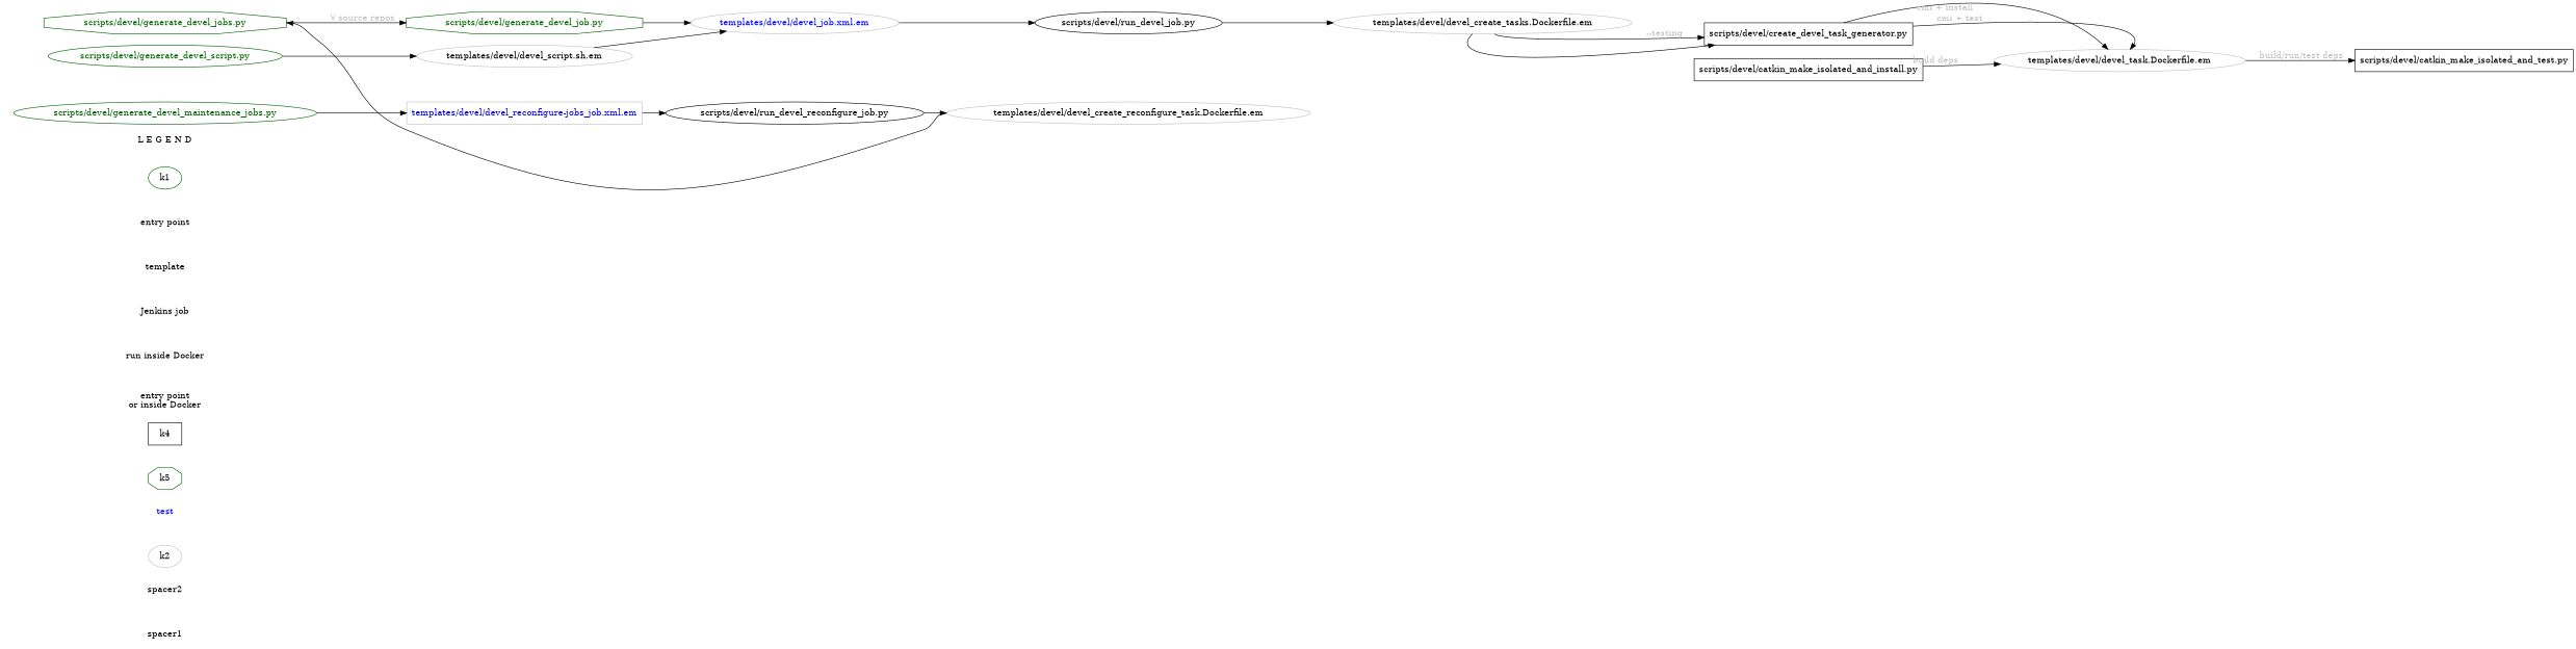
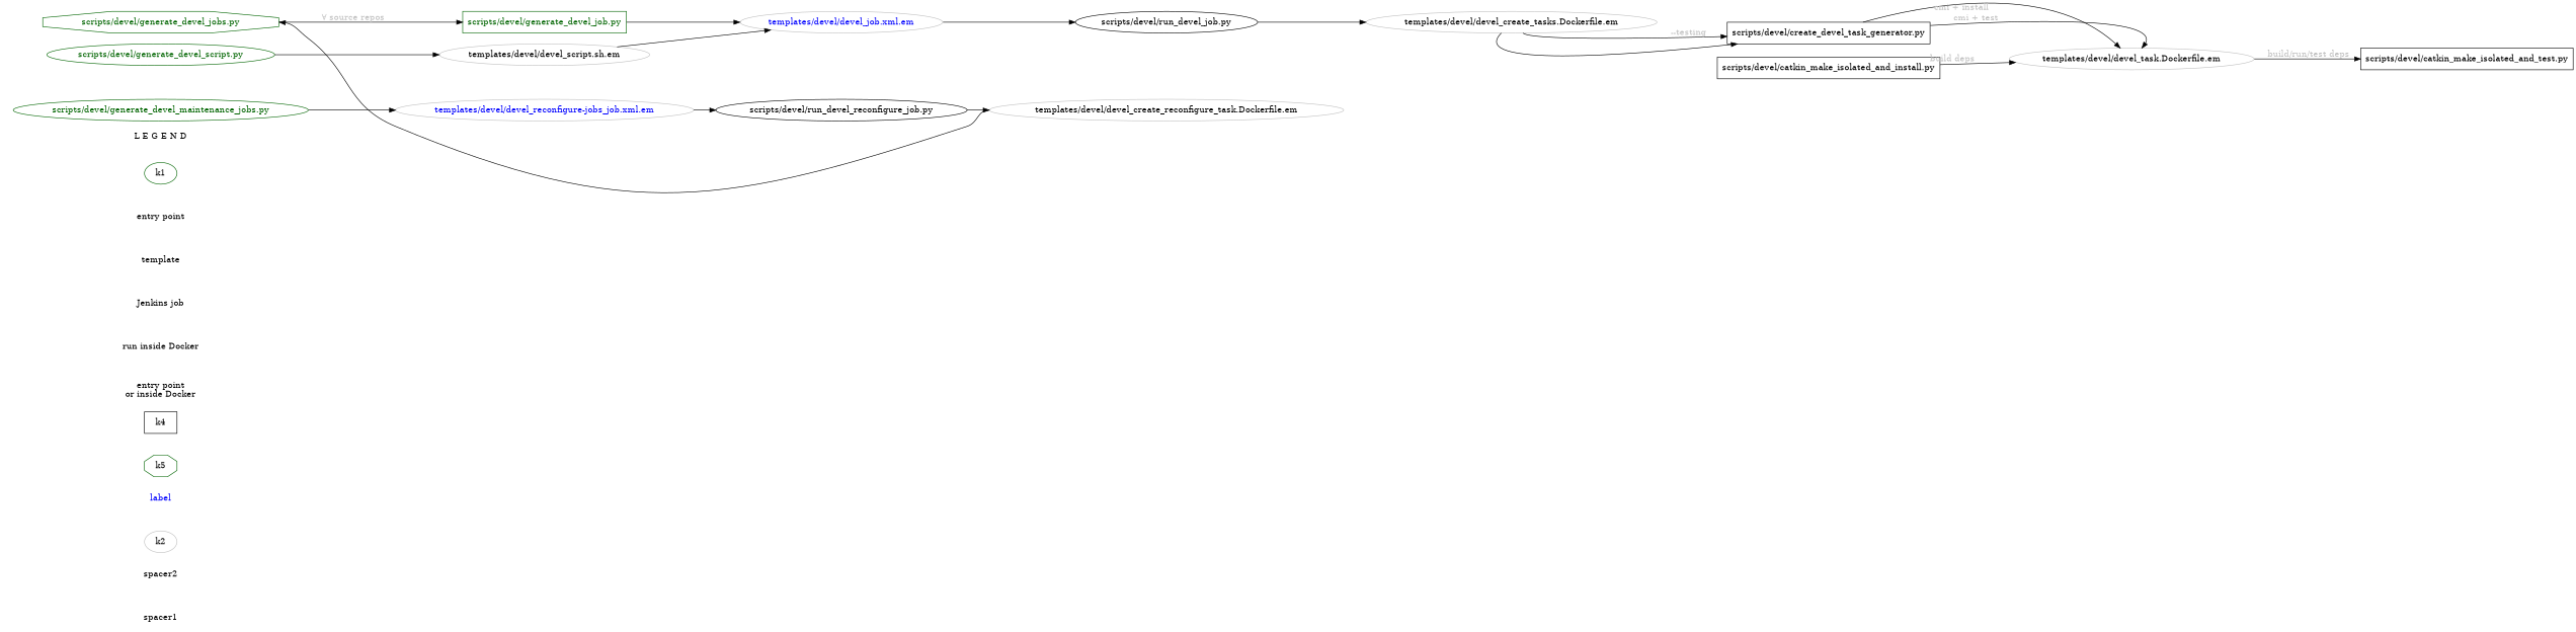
  digraph {
    rankdir=LR
    edge [constraint=false style=invis]
    n1 [height=0 label="L E G E N D" margin=0 shape=none]
    k1 [color=darkgreen margin=0 shape=ellipse]
    n3 [label="entry point" margin=0 shape=none]
    spacer1 [margin=0 shape=none]
    spacer2 [margin=0 shape=none]
    k2 [color=gray margin=0 shape=ellipse]
    n7 [label=template margin=0 shape=none]
-   n8 [fontcolor=blue label=test margin=0 shape=none]
+   n8 [fontcolor=blue label=label margin=0 shape=none]
    n9 [label="Jenkins job" margin=0 shape=none]
    k4 [margin=0 shape=box]
    n11 [label="run inside Docker" margin=0 shape=none]
    k5 [color=darkgreen margin=0 shape=octagon]
    n13 [label="entry point\nor inside Docker" margin=0 shape=none]
    n14 [label="scripts/devel/catkin_make_isolated_and_install.py" shape=box]
    n15 [color=gray label="templates/devel/devel_task.Dockerfile.em"]
    n16 [label="scripts/devel/catkin_make_isolated_and_test.py" shape=box]
    n17 [label="scripts/devel/create_devel_task_generator.py" shape=box]
-   n18 [color=darkgreen fontcolor=darkgreen label="scripts/devel/generate_devel_job.py" shape=octagon]
+   n18 [color=darkgreen fontcolor=darkgreen label="scripts/devel/generate_devel_job.py" shape=box]
    n19 [color=gray fontcolor=blue label="templates/devel/devel_job.xml.em"]
    n20 [label="scripts/devel/run_devel_job.py"]
    n21 [color=darkgreen fontcolor=darkgreen label="scripts/devel/generate_devel_jobs.py" shape=octagon]
    n22 [color=darkgreen fontcolor=darkgreen label="scripts/devel/generate_devel_maintenance_jobs.py"]
-   n23 [color=gray fontcolor=blue label="templates/devel/devel_reconfigure-jobs_job.xml.em" shape=box]
+   n23 [color=gray fontcolor=blue label="templates/devel/devel_reconfigure-jobs_job.xml.em"]
    n24 [label="scripts/devel/run_devel_reconfigure_job.py"]
    n25 [color=darkgreen fontcolor=darkgreen label="scripts/devel/generate_devel_script.py"]
    n26 [color=gray label="templates/devel/devel_script.sh.em"]
    n27 [color=gray label="templates/devel/devel_create_tasks.Dockerfile.em"]
    n28 [color=gray label="templates/devel/devel_create_reconfigure_task.Dockerfile.em"]
    subgraph sub_1 {
      label=Legend
      n1
      k1
      n3
      spacer1
      spacer2
      k2
      n7
      n8
      n9
      k4
      n11
      k5
      n13
    }
    n1 -> k1
    n1 -> n3
    k1 -> n3
    k1 -> k2
    n3 -> n7
    spacer1 -> spacer2
    spacer2 -> n1
    k2 -> n7
    k2 -> n8
    n7 -> n9
    n8 -> n9
    n8 -> k4
    n9 -> n11
    k4 -> n11
    k4 -> k5
    n11 -> n13
    n14 -> n15 [fontcolor=gray xlabel="build deps " constraint="" style=""]
    n15 -> n16 [fontcolor=gray label=" build/run/test deps" constraint="" style=""]
    n17 -> n15 [fontcolor=gray headport=nw xlabel="cmi + install " constraint="" style=""]
    n17 -> n15 [fontcolor=gray headport=ne label=" cmi + test" constraint="" style=""]
    n18 -> n19 [weight=2 constraint="" style=""]
    n19 -> n20 [weight=2 constraint="" style=""]
    n20 -> n27 [constraint="" style=""]
    n21 -> n18 [fontcolor=gray label=" &forall; source repos" weight=2 constraint="" style=""]
    n22 -> n23 [weight=2 constraint="" style=""]
    n23 -> n24 [weight=2 constraint="" style=""]
    n24 -> n28 [weight=2 constraint="" style=""]
    n25 -> n20 [color=red weight=0 constraint=""]
    n25 -> n26 [weight=2 constraint="" style=""]
    n26 -> n19 [weight=0 constraint="" style=""]
    n27 -> n17 [tailport=sw constraint="" style=""]
    n27 -> n17 [fontcolor=gray label=" --testing" tailport=se constraint="" style=""]
    n28 -> n21 [headport=e tailport=w style=""]
  }
